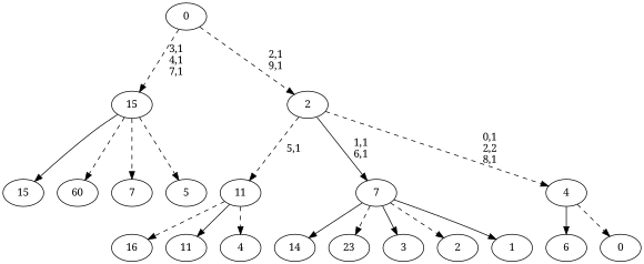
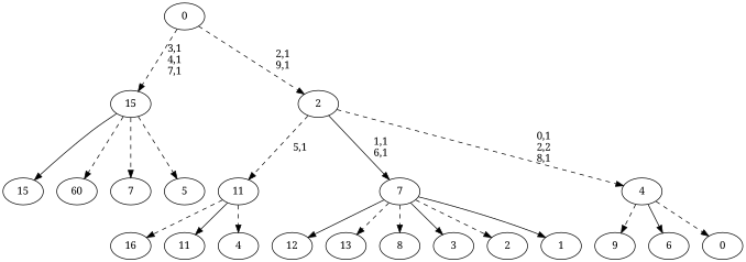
  digraph {
    fontname="Noto Serif"
    node [fontname="Noto Serif"]
    edge [fontname="Noto Serif" style=dashed]
    n1 [label=15]
-   n2 [label=14]
-   n3 [label=23]
+   n2 [label=12]
+   n3 [label=13]
    n4 [label=16]
    n5 [label=11]
    n6 [label=60]
+   n7 [label=9]
+   n8 [label=8]
    n9 [label=7]
    n10 [label=6]
    n11 [label=5]
    15
    n13 [label=4]
    11
    n15 [label=3]
    n16 [label=2]
    n17 [label=1]
    7
    n19 [label=0]
    4
    2
    0
    15 -> n1 [style=solid]
    15 -> n6
    15 -> n9
    15 -> n11
    11 -> n4
    11 -> n5 [style=solid]
    11 -> n13
    7 -> n2 [style=solid]
    7 -> n3
+   7 -> n8
    7 -> n15 [style=solid]
    7 -> n16
    7 -> n17 [style=solid]
+   4 -> n7
    4 -> n10 [style=solid]
    4 -> n19
    2 -> 11 [label="5,1"]
    2 -> 7 [label="1,1\n6,1" style=solid]
    2 -> 4 [label="0,1\n2,2\n8,1"]
    0 -> 15 [label="3,1\n4,1\n7,1"]
    0 -> 2 [label="2,1\n9,1"]
  }
